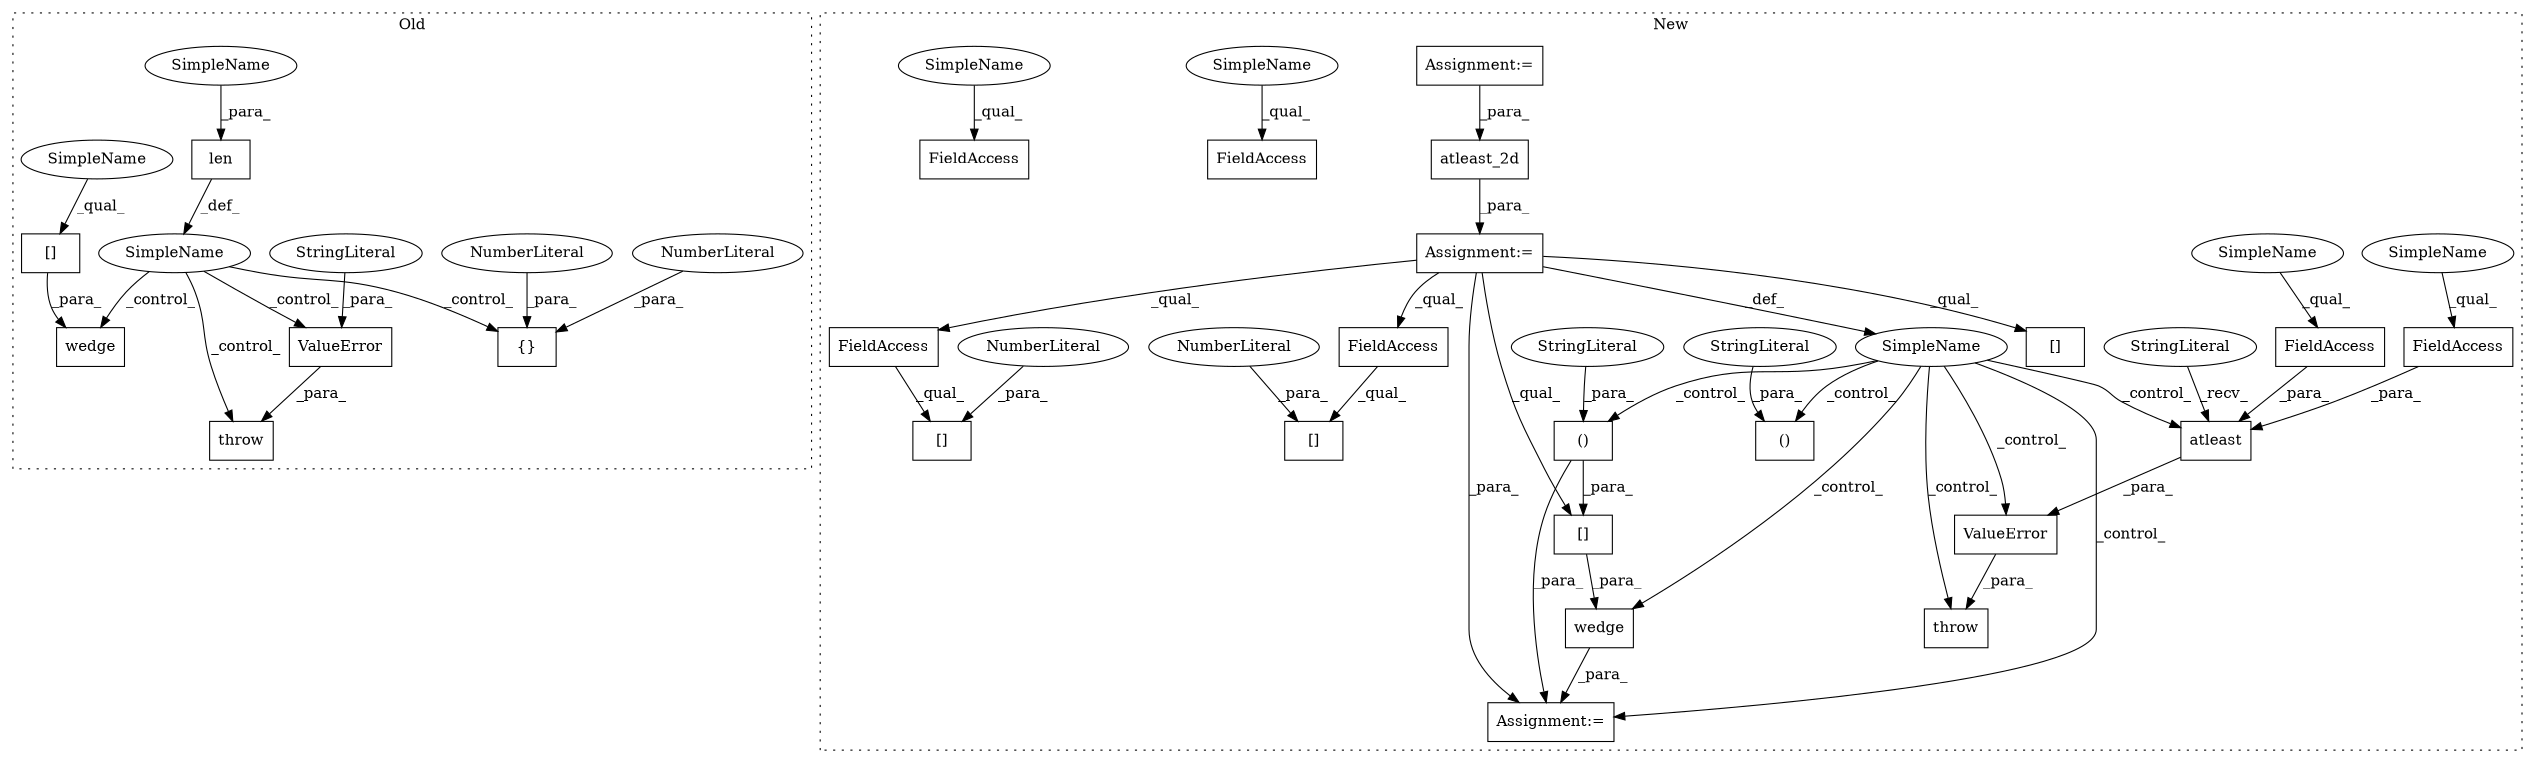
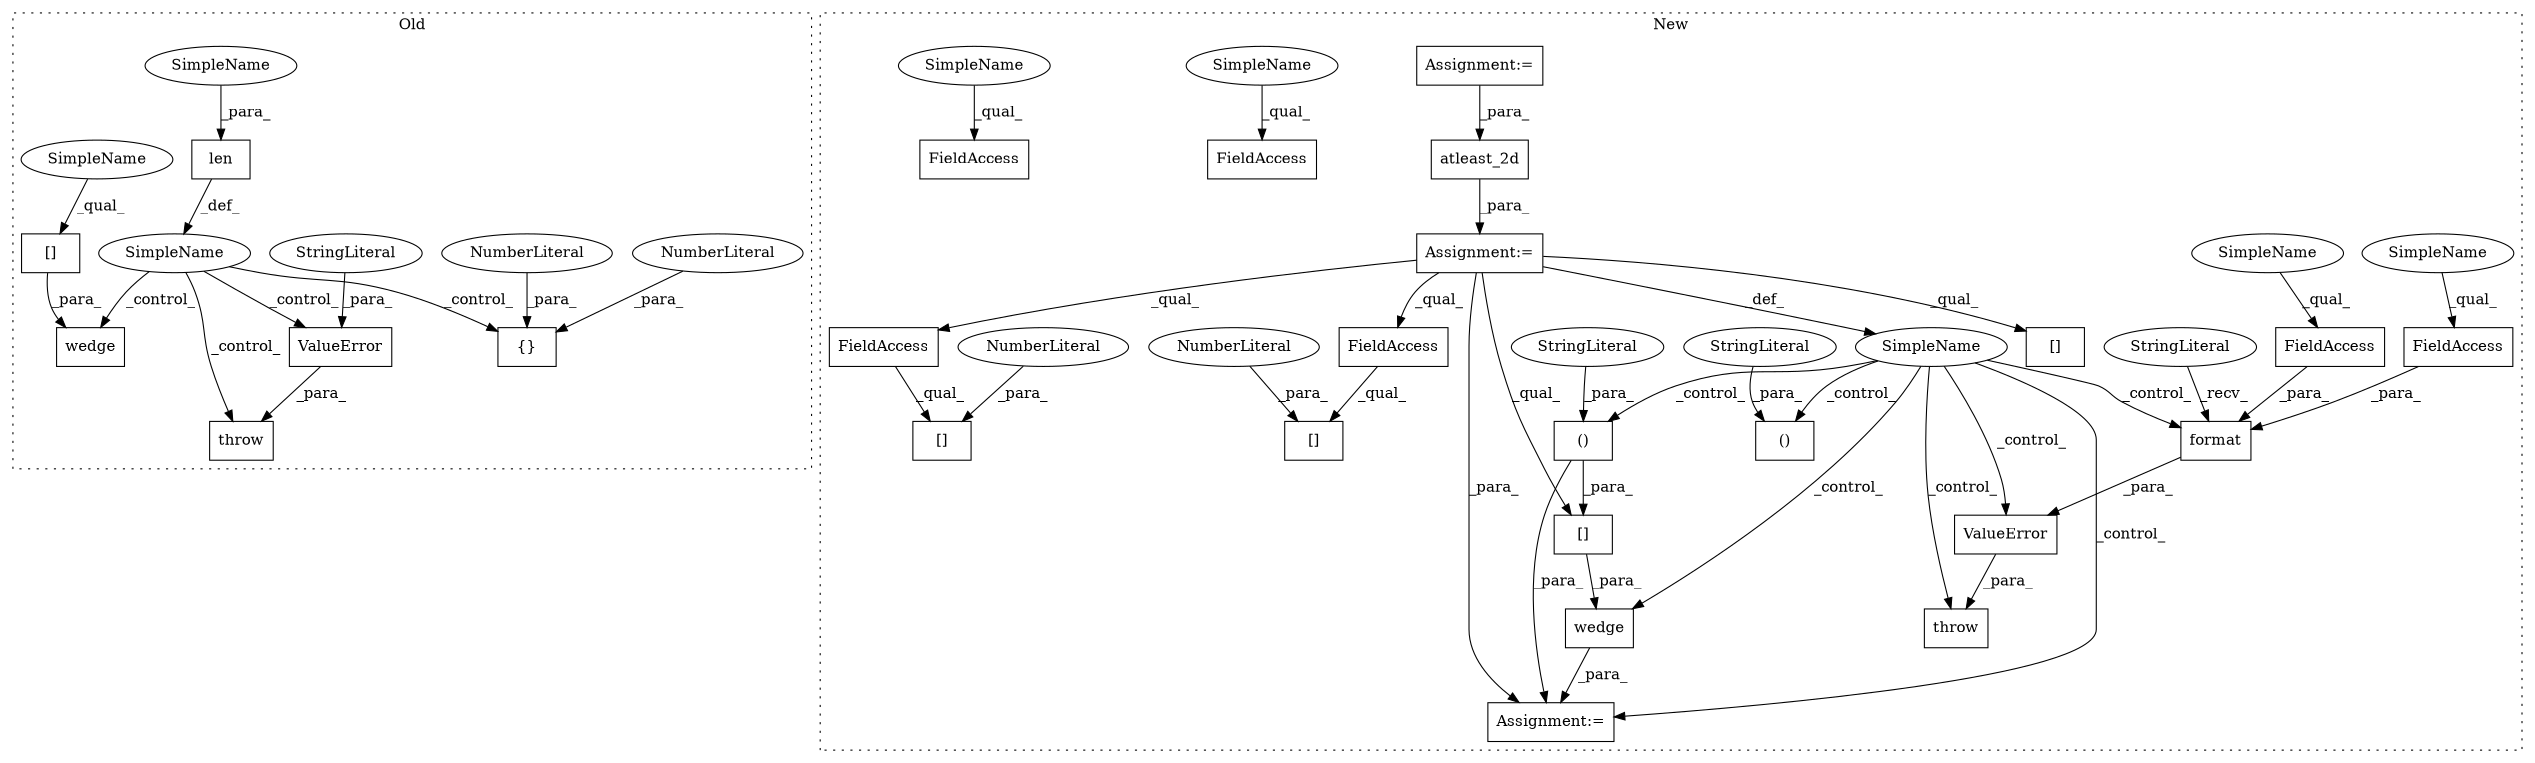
  digraph {
    node [a=42 l=1 s=1355 shape=box]
    n1 [a=2 l="3,1" label="[]" s="1355,1376"]
    n2 [a=32 l="6,1" label=wedge s="1349,1377"]
    n3 [a=32 l="4,1" label=len s="1209,1215"]
    n4 [a=32 l="11,1" label=ValueError s="1243,1277"]
    n5 [a=4 l="1,1" label="{}" s="1441,1449"]
    n6 [a=34 label=NumberLiteral s=1448 shape=ellipse]
    n7 [a=34 label=NumberLiteral s=1444 shape=ellipse]
    n8 [label=SimpleName shape=ellipse l="" s=""]
    n9 [a=45 l=23 label=StringLiteral s=1254 shape=ellipse]
    n10 [a=53 l=6 label=throw s=1237]
    n11 [l=2 label=SimpleName s=1213 shape=ellipse]
    n12 [l=2 label=SimpleName shape=ellipse]
    n13 [a=32 l="6,1" label=wedge s="1537,1600"]
    n14 [a=7 label="Assignment:=" s=1532]
    n15 [a=32 l="11,1" label=atleast_2d s="1238,1251"]
    n16 [a=106 l=47 label="()" s=1551]
    n17 [a=2 l="8,2" label="[]" s="1543,1598"]
    n18 [a=106 l=61 label="()" s=1615]
    n19 [a=22 l=8 label=FieldAccess s=1409]
    n20 [a=22 l=8 label=FieldAccess s=1262]
    n21 [a=32 l="11,1" label=ValueError s="1300,1371"]
    n22 [a=2 l="8,2" label="[]" s="1679,1734"]
-   n23 [a=32 l="7,1" label=atleast s="1348,1370"]
+   n23 [a=32 l="7,1" label=format s="1348,1370"]
    n24 [a=2 l="9,1" label="[]" s="1409,1419"]
    n25 [a=34 label=NumberLiteral s=1418 shape=ellipse]
    n26 [a=2 l="9,1" label="[]" s="1262,1272"]
    n27 [a=34 label=NumberLiteral s=1271 shape=ellipse]
    n28 [label=SimpleName shape=ellipse l="" s=""]
    n29 [a=45 l=16 label=StringLiteral s=1582 shape=ellipse]
    n30 [a=45 l=16 label=StringLiteral s=1660 shape=ellipse]
    n31 [a=45 l=36 label=StringLiteral s=1311 shape=ellipse]
    n32 [a=53 l=6 label=throw s=1294]
    n33 [a=22 l=7 label=FieldAccess s=1363]
    n34 [a=22 l=7 label=FieldAccess]
    n35 [a=22 l=7 label=FieldAccess s=1421]
    n36 [a=22 l=7 label=FieldAccess s=1429]
    n37 [a=7 l=2 label="Assignment:=" s=1181]
    n38 [a=7 label="Assignment:=" s=1231]
    n39 [l=3 label=SimpleName s=1421 shape=ellipse]
    n40 [l=3 label=SimpleName s=1363 shape=ellipse]
    n41 [l=3 label=SimpleName s=1429 shape=ellipse]
    n42 [l=3 label=SimpleName shape=ellipse]
    subgraph cluster_1 {
      label=Old
      style=dotted
      n1
      n2
      n3
      n4
      n5
      n6
      n7
      n8
      n9
      n10
      n11
      n12
    }
    subgraph cluster_2 {
      label=New
      style=dotted
      n13
      n14
      n15
      n16
      n17
      n18
      n19
      n20
      n21
      n22
      n23
      n24
      n25
      n26
      n27
      n28
      n29
      n30
      n31
      n32
      n33
      n34
      n35
      n36
      n37
      n38
      n39
      n40
      n41
      n42
    }
    n1 -> n2 [label=_para_]
    n3 -> n8 [label=_def_]
    n4 -> n10 [label=_para_]
    n6 -> n5 [label=_para_]
    n7 -> n5 [label=_para_]
    n8 -> n2 [label=_control_]
    n8 -> n4 [label=_control_]
    n8 -> n5 [label=_control_]
    n8 -> n10 [label=_control_]
    n9 -> n4 [label=_para_]
    n11 -> n3 [label=_para_]
    n12 -> n1 [label=_qual_]
    n13 -> n14 [label=_para_]
    n15 -> n38 [label=_para_]
    n16 -> n14 [label=_para_]
    n16 -> n17 [label=_para_]
    n17 -> n13 [label=_para_]
    n19 -> n24 [label=_qual_]
    n20 -> n26 [label=_qual_]
    n21 -> n32 [label=_para_]
    n23 -> n21 [label=_para_]
    n25 -> n24 [label=_para_]
    n27 -> n26 [label=_para_]
    n28 -> n13 [label=_control_]
    n28 -> n14 [label=_control_]
    n28 -> n16 [label=_control_]
    n28 -> n18 [label=_control_]
    n28 -> n21 [label=_control_]
    n28 -> n23 [label=_control_]
    n28 -> n32 [label=_control_]
    n29 -> n16 [label=_para_]
    n30 -> n18 [label=_para_]
    n31 -> n23 [label=_recv_]
    n33 -> n23 [label=_para_]
    n34 -> n23 [label=_para_]
    n37 -> n15 [label=_para_]
    n38 -> n14 [label=_para_]
    n38 -> n17 [label=_qual_]
    n38 -> n19 [label=_qual_]
    n38 -> n20 [label=_qual_]
    n38 -> n22 [label=_qual_]
    n38 -> n28 [label=_def_]
    n39 -> n35 [label=_qual_]
    n40 -> n33 [label=_qual_]
    n41 -> n36 [label=_qual_]
    n42 -> n34 [label=_qual_]
  }
